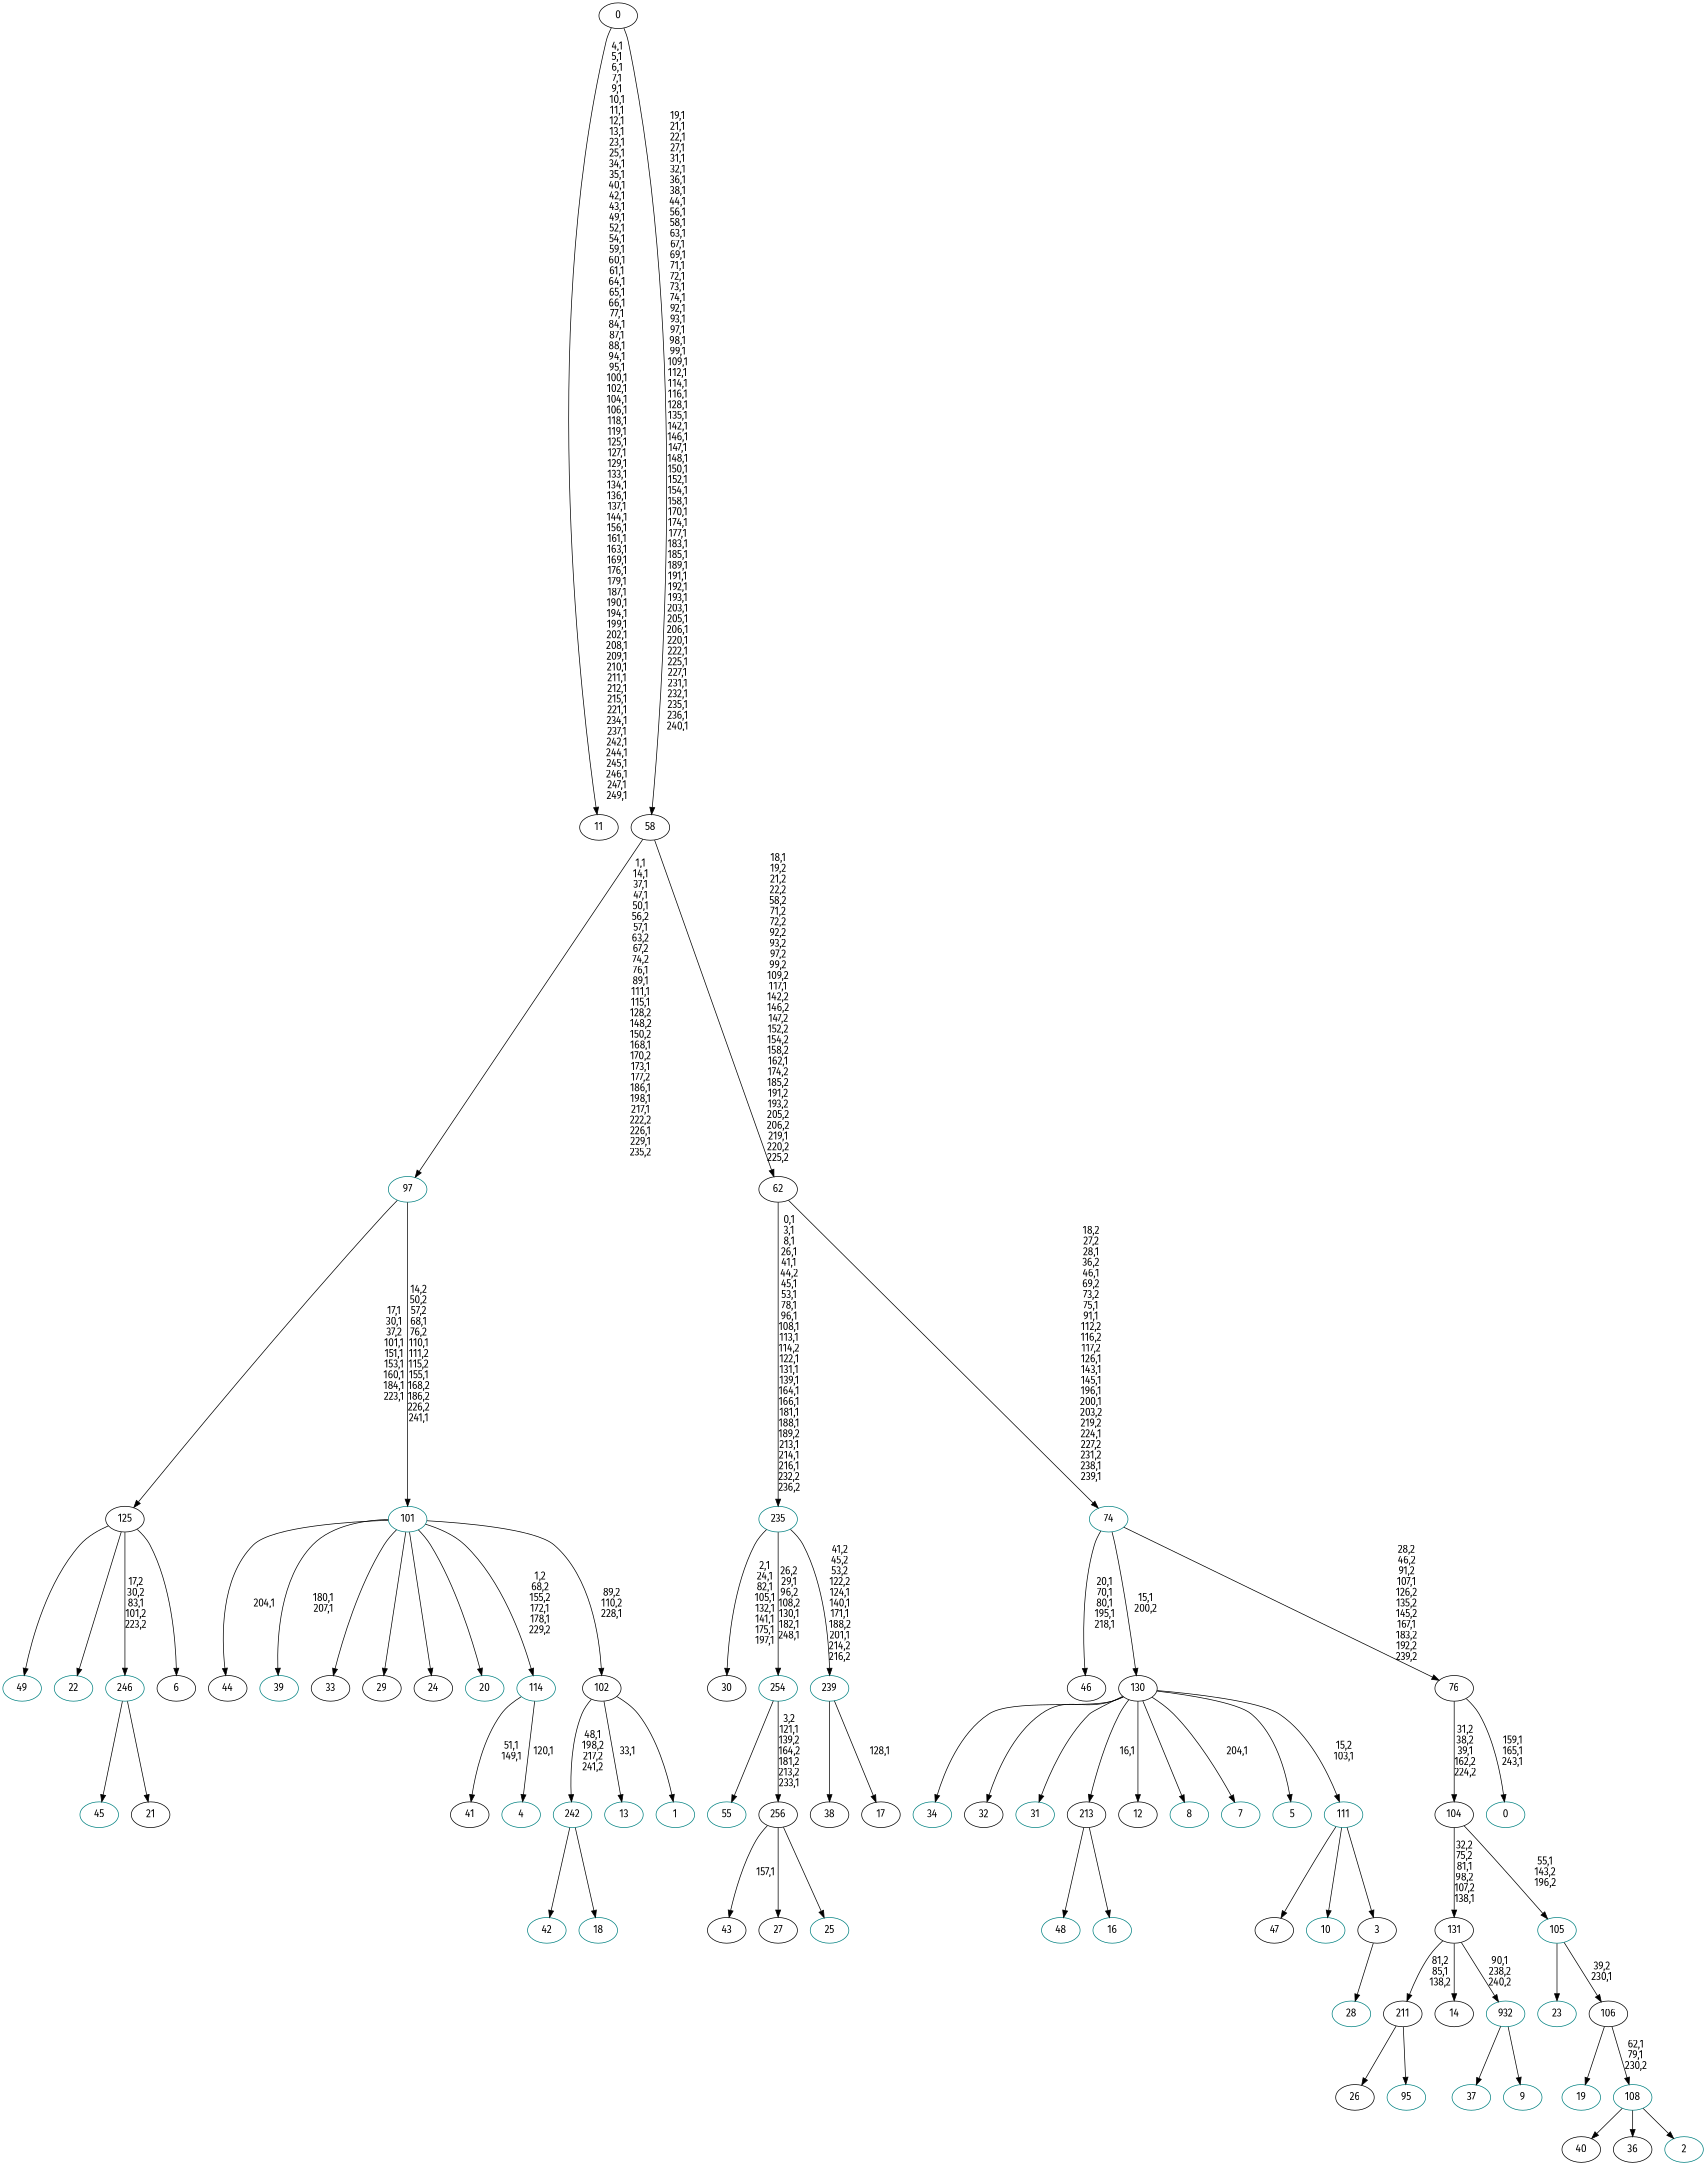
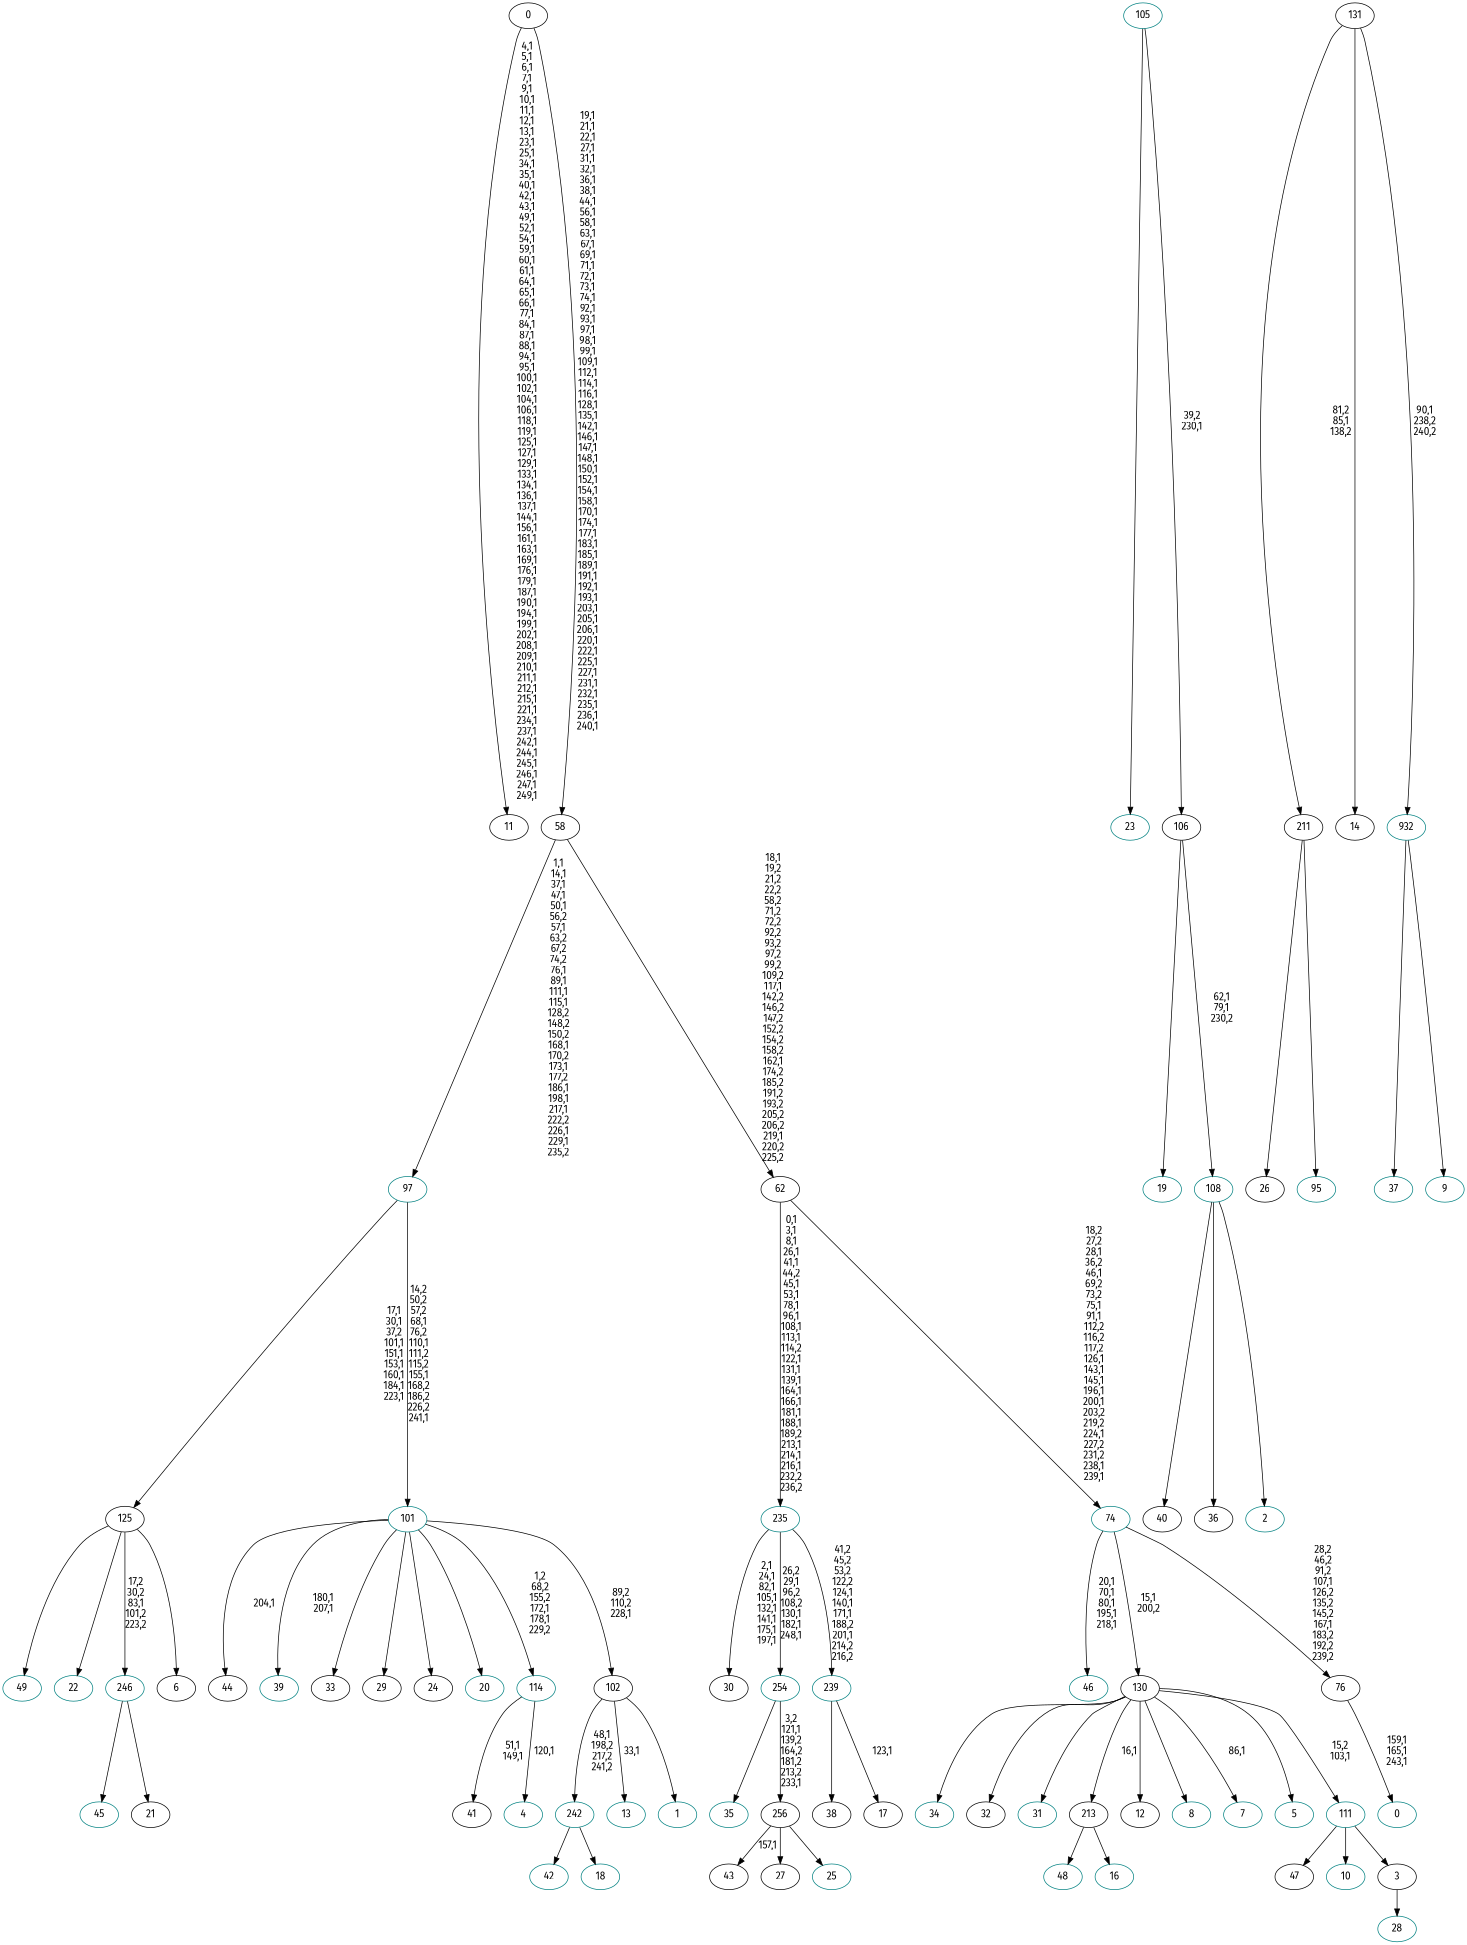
  digraph {
    fontname="Fira Sans"
    node [color=teal fontname="Fira Sans"]
    edge [fontname="Fira Sans"]
    n1 [label=49]
    n2 [label=48]
    n3 [color=black label=47]
-   n4 [color=black label=46]
+   n4 [label=46]
    n5 [label=45]
    n6 [color=black label=44]
    n7 [color=black label=43]
    n8 [label=42]
    n9 [color=black label=41]
    n10 [color=black label=40]
    n11 [label=39]
    n12 [color=black label=38]
    n13 [label=37]
    n14 [color=black label=36]
-   n15 [label=55]
+   n15 [label=35]
    n16 [label=34]
    n17 [color=black label=33]
    n18 [color=black label=32]
    n19 [label=31]
    n20 [color=black label=30]
    n21 [color=black label=29]
    n22 [label=28]
    n23 [color=black label=27]
    n24 [color=black label=26]
    n25 [label=25]
    256 [color=black]
    254
    n28 [color=black label=24]
    n29 [label=23]
    n30 [label=22]
    n31 [color=black label=21]
    246
    n33 [label=20]
    n34 [label=19]
    n35 [label=18]
    242
    n37 [color=black label=17]
    239
    235
    n40 [label=16]
    213 [color=black]
    n42 [label=95]
    211 [color=black]
    n44 [color=black label=14]
    n45 [label=13]
    n46 [color=black label=12]
    n47 [color=black label=11]
    n48 [label=10]
    n49 [label=9]
    n50 [label=932]
    131 [color=black]
    n52 [label=8]
    n53 [label=7]
    n54 [color=black label=6]
    125 [color=black]
    n56 [label=5]
    n57 [label=4]
    114
    n59 [color=black label=3]
    111
    n61 [color=black label=130]
    n62 [label=2]
    108
    106 [color=black]
    105
-   104 [color=black]
    n67 [label=1]
    102 [color=black]
    101
    97
    n71 [label=0]
    76 [color=black]
    74
    62 [color=black]
    58 [color=black]
    0 [color=black]
    256 -> n7 [label="157,1"]
    256 -> n23
    256 -> n25
    254 -> n15
    254 -> 256 [label="3,2\n121,1\n139,2\n164,2\n181,2\n213,2\n233,1"]
    246 -> n5
    246 -> n31
    242 -> n8
    242 -> n35
    239 -> n12
-   239 -> n37 [label="128,1"]
+   239 -> n37 [label="123,1"]
    235 -> n20 [label="2,1\n24,1\n82,1\n105,1\n132,1\n141,1\n175,1\n197,1"]
    235 -> 254 [label="26,2\n29,1\n96,2\n108,2\n130,1\n182,1\n248,1"]
    235 -> 239 [label="41,2\n45,2\n53,2\n122,2\n124,1\n140,1\n171,1\n188,2\n201,1\n214,2\n216,2"]
    213 -> n2
    213 -> n40
    211 -> n24
    211 -> n42
    n50 -> n13
    n50 -> n49
    131 -> 211 [label="81,2\n85,1\n138,2"]
    131 -> n44
    131 -> n50 [label="90,1\n238,2\n240,2"]
    125 -> n1
    125 -> n30
    125 -> 246 [label="17,2\n30,2\n83,1\n101,2\n223,2"]
    125 -> n54
    114 -> n9 [label="51,1\n149,1"]
    114 -> n57 [label="120,1"]
    n59 -> n22
    111 -> n3
    111 -> n48
    111 -> n59
    n61 -> n16
    n61 -> n18
    n61 -> n19
    n61 -> 213 [label="16,1"]
    n61 -> n46
    n61 -> n52
-   n61 -> n53 [label="204,1"]
+   n61 -> n53 [label="86,1"]
    n61 -> n56
    n61 -> 111 [label="15,2\n103,1"]
    108 -> n10
    108 -> n14
    108 -> n62
    106 -> n34
    106 -> 108 [label="62,1\n79,1\n230,2"]
    105 -> n29
    105 -> 106 [label="39,2\n230,1"]
-   104 -> 131 [label="32,2\n75,2\n81,1\n98,2\n107,2\n138,1"]
-   104 -> 105 [label="55,1\n143,2\n196,2"]
    102 -> 242 [label="48,1\n198,2\n217,2\n241,2"]
    102 -> n45 [label="33,1"]
    102 -> n67
    101 -> n6 [label="204,1"]
    101 -> n11 [label="180,1\n207,1"]
    101 -> n17
    101 -> n21
    101 -> n28
    101 -> n33
    101 -> 114 [label="1,2\n68,2\n155,2\n172,1\n178,1\n229,2"]
    101 -> 102 [label="89,2\n110,2\n228,1"]
    97 -> 125 [label="17,1\n30,1\n37,2\n101,1\n151,1\n153,1\n160,1\n184,1\n223,1"]
    97 -> 101 [label="14,2\n50,2\n57,2\n68,1\n76,2\n110,1\n111,2\n115,2\n155,1\n168,2\n186,2\n226,2\n241,1"]
-   76 -> 104 [label="31,2\n38,2\n39,1\n162,2\n224,2"]
    76 -> n71 [label="159,1\n165,1\n243,1"]
    74 -> n4 [label="20,1\n70,1\n80,1\n195,1\n218,1"]
    74 -> n61 [label="15,1\n200,2"]
    74 -> 76 [label="28,2\n46,2\n91,2\n107,1\n126,2\n135,2\n145,2\n167,1\n183,2\n192,2\n239,2"]
    62 -> 235 [label="0,1\n3,1\n8,1\n26,1\n41,1\n44,2\n45,1\n53,1\n78,1\n96,1\n108,1\n113,1\n114,2\n122,1\n131,1\n139,1\n164,1\n166,1\n181,1\n188,1\n189,2\n213,1\n214,1\n216,1\n232,2\n236,2"]
    62 -> 74 [label="18,2\n27,2\n28,1\n36,2\n46,1\n69,2\n73,2\n75,1\n91,1\n112,2\n116,2\n117,2\n126,1\n143,1\n145,1\n196,1\n200,1\n203,2\n219,2\n224,1\n227,2\n231,2\n238,1\n239,1"]
    58 -> 97 [label="1,1\n14,1\n37,1\n47,1\n50,1\n56,2\n57,1\n63,2\n67,2\n74,2\n76,1\n89,1\n111,1\n115,1\n128,2\n148,2\n150,2\n168,1\n170,2\n173,1\n177,2\n186,1\n198,1\n217,1\n222,2\n226,1\n229,1\n235,2"]
    58 -> 62 [label="18,1\n19,2\n21,2\n22,2\n58,2\n71,2\n72,2\n92,2\n93,2\n97,2\n99,2\n109,2\n117,1\n142,2\n146,2\n147,2\n152,2\n154,2\n158,2\n162,1\n174,2\n185,2\n191,2\n193,2\n205,2\n206,2\n219,1\n220,2\n225,2"]
    0 -> n47 [label="4,1\n5,1\n6,1\n7,1\n9,1\n10,1\n11,1\n12,1\n13,1\n23,1\n25,1\n34,1\n35,1\n40,1\n42,1\n43,1\n49,1\n52,1\n54,1\n59,1\n60,1\n61,1\n64,1\n65,1\n66,1\n77,1\n84,1\n87,1\n88,1\n94,1\n95,1\n100,1\n102,1\n104,1\n106,1\n118,1\n119,1\n125,1\n127,1\n129,1\n133,1\n134,1\n136,1\n137,1\n144,1\n156,1\n161,1\n163,1\n169,1\n176,1\n179,1\n187,1\n190,1\n194,1\n199,1\n202,1\n208,1\n209,1\n210,1\n211,1\n212,1\n215,1\n221,1\n234,1\n237,1\n242,1\n244,1\n245,1\n246,1\n247,1\n249,1"]
    0 -> 58 [label="19,1\n21,1\n22,1\n27,1\n31,1\n32,1\n36,1\n38,1\n44,1\n56,1\n58,1\n63,1\n67,1\n69,1\n71,1\n72,1\n73,1\n74,1\n92,1\n93,1\n97,1\n98,1\n99,1\n109,1\n112,1\n114,1\n116,1\n128,1\n135,1\n142,1\n146,1\n147,1\n148,1\n150,1\n152,1\n154,1\n158,1\n170,1\n174,1\n177,1\n183,1\n185,1\n189,1\n191,1\n192,1\n193,1\n203,1\n205,1\n206,1\n220,1\n222,1\n225,1\n227,1\n231,1\n232,1\n235,1\n236,1\n240,1"]
  }
